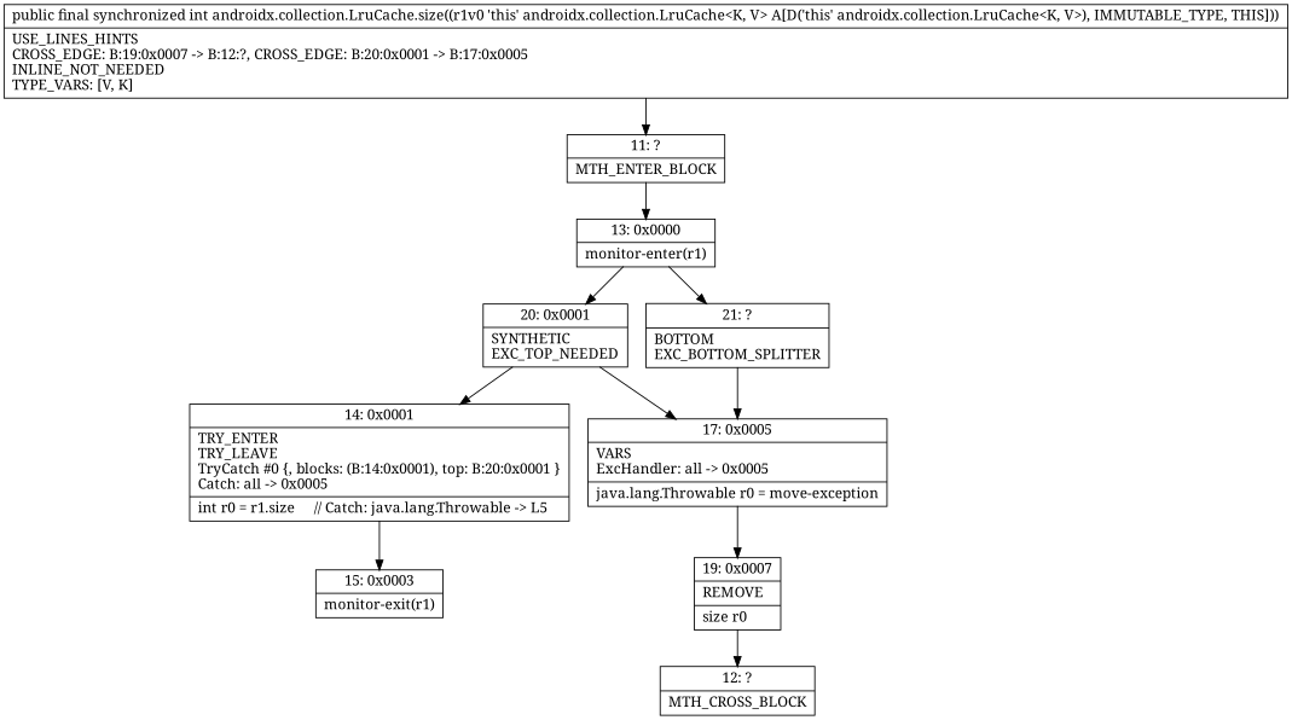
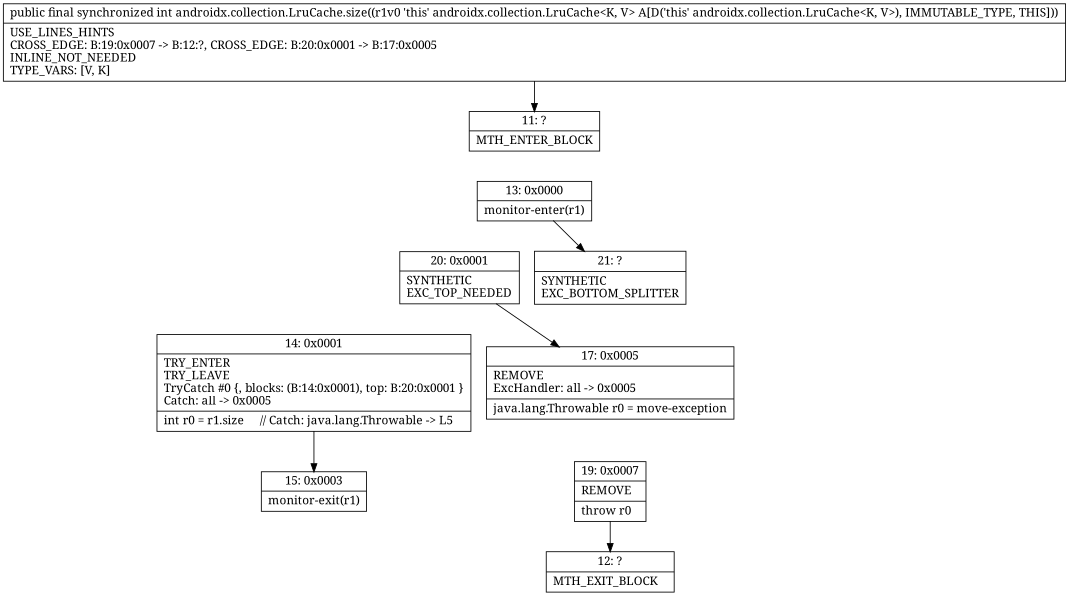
  digraph {
    fontname="Noto Serif"
    node [fontname="Noto Serif" shape=record]
    edge [fontname="Noto Serif"]
    n1 [label="{11\:\ ?|MTH_ENTER_BLOCK\l}"]
    n2 [label="{13\:\ 0x0000|monitor\-enter(r1)\l}"]
    n3 [label="{20\:\ 0x0001|SYNTHETIC\lEXC_TOP_NEEDED\l}"]
-   n4 [label="{21\:\ ?|BOTTOM\lEXC_BOTTOM_SPLITTER\l}"]
+   n4 [label="{21\:\ ?|SYNTHETIC\lEXC_BOTTOM_SPLITTER\l}"]
    n5 [label="{14\:\ 0x0001|TRY_ENTER\lTRY_LEAVE\lTryCatch #0 \{, blocks: (B:14:0x0001), top: B:20:0x0001 \}\lCatch: all \-\> 0x0005\l|int r0 = r1.size     \/\/ Catch: java.lang.Throwable \-\> L5\l}"]
-   n6 [label="{17\:\ 0x0005|VARS\lExcHandler: all \-\> 0x0005\l|java.lang.Throwable r0 = move\-exception\l}"]
+   n6 [label="{17\:\ 0x0005|REMOVE\lExcHandler: all \-\> 0x0005\l|java.lang.Throwable r0 = move\-exception\l}"]
    n7 [label="{15\:\ 0x0003|monitor\-exit(r1)\l}"]
-   n8 [label="{19\:\ 0x0007|REMOVE\l|size r0\l}"]
-   n9 [label="{12\:\ ?|MTH_CROSS_BLOCK\l}"]
+   n8 [label="{19\:\ 0x0007|REMOVE\l|throw r0\l}"]
+   n9 [label="{12\:\ ?|MTH_EXIT_BLOCK\l}"]
    n10 [label="{public final synchronized int androidx.collection.LruCache.size((r1v0 'this' androidx.collection.LruCache\<K, V\> A[D('this' androidx.collection.LruCache\<K, V\>), IMMUTABLE_TYPE, THIS]))  | USE_LINES_HINTS\lCROSS_EDGE: B:19:0x0007 \-\> B:12:?, CROSS_EDGE: B:20:0x0001 \-\> B:17:0x0005\lINLINE_NOT_NEEDED\lTYPE_VARS: [V, K]\l}"]
-   n1 -> n2
-   n2 -> n3
    n2 -> n4
-   n3 -> n5
    n3 -> n6
-   n4 -> n6
    n5 -> n7
-   n6 -> n8
    n8 -> n9
    n10 -> n1
  }
